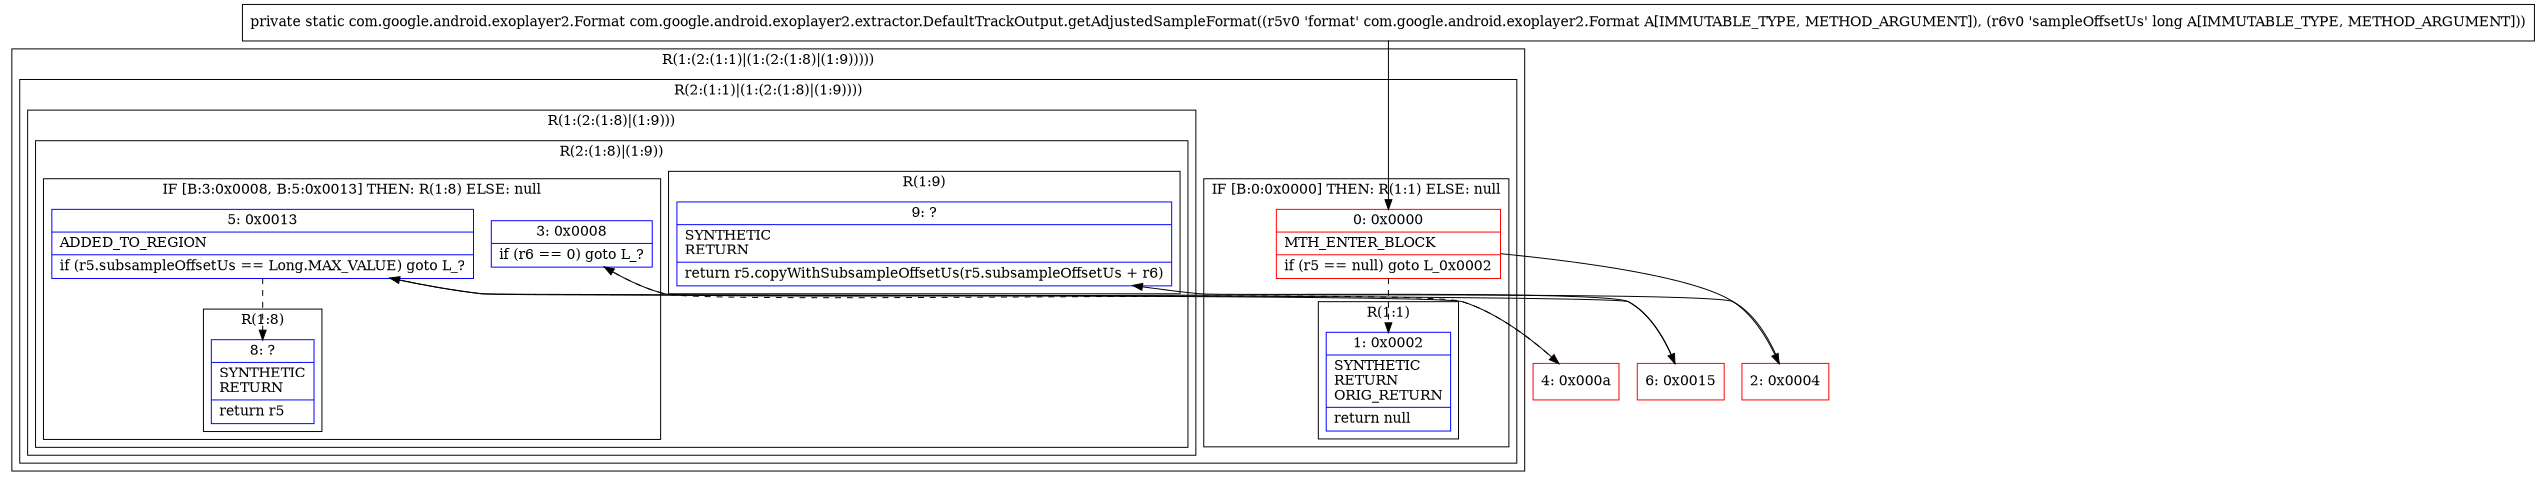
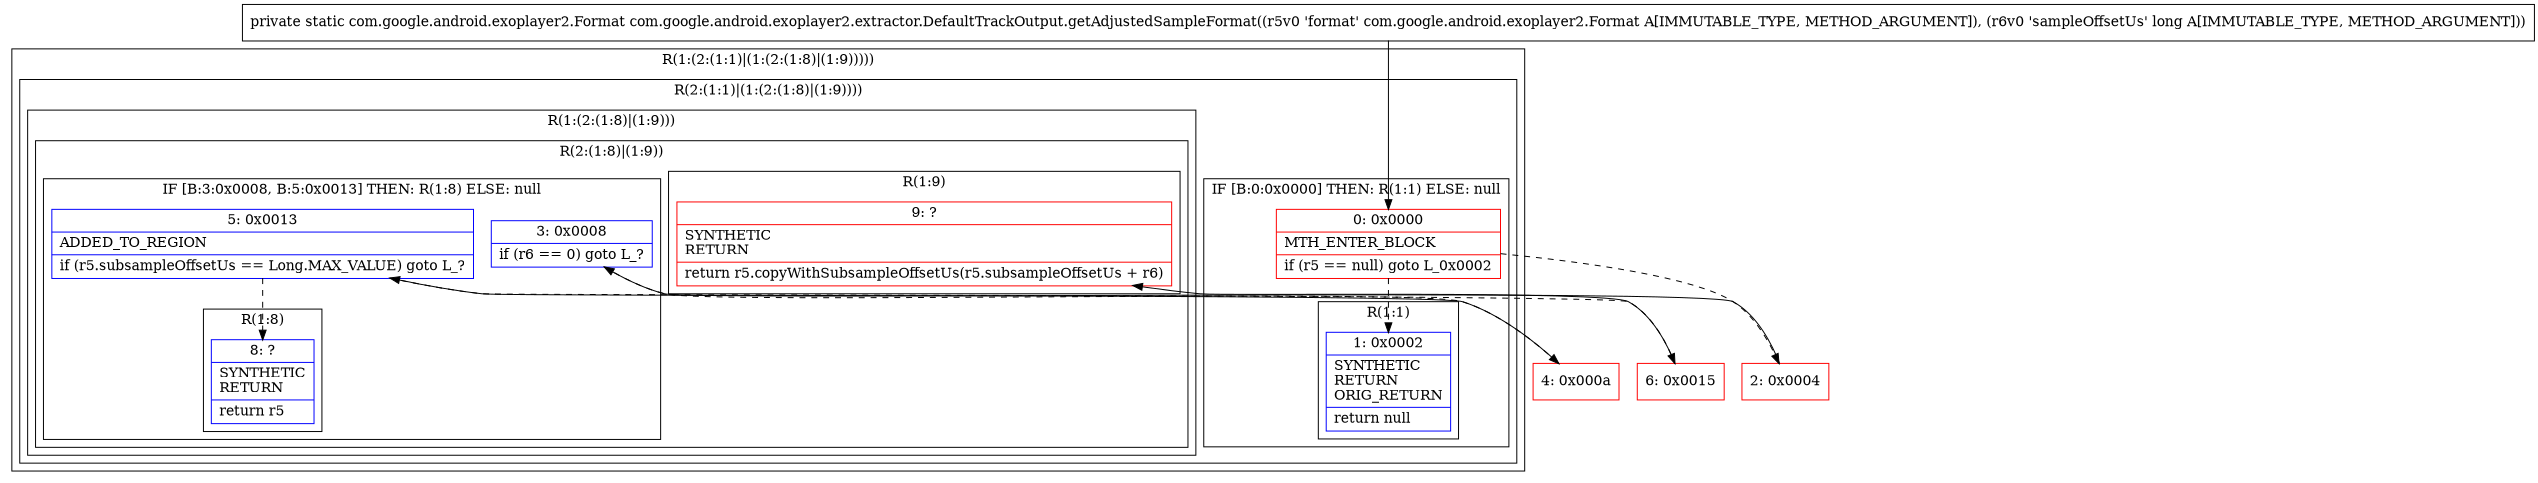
  digraph {
    node [color=blue shape=record]
    edge [style=dashed]
    n1 [label="{1\:\ 0x0002|SYNTHETIC\lRETURN\lORIG_RETURN\l|return null\l}"]
    n2 [color=red label="{0\:\ 0x0000|MTH_ENTER_BLOCK\l|if (r5 == null) goto L_0x0002\l}"]
    n3 [label="{8\:\ ?|SYNTHETIC\lRETURN\l|return r5\l}"]
    n4 [label="{3\:\ 0x0008|if (r6 == 0) goto L_?\l}"]
    n5 [label="{5\:\ 0x0013|ADDED_TO_REGION\l|if (r5.subsampleOffsetUs == Long.MAX_VALUE) goto L_?\l}"]
-   n6 [label="{9\:\ ?|SYNTHETIC\lRETURN\l|return r5.copyWithSubsampleOffsetUs(r5.subsampleOffsetUs + r6)\l}"]
+   n6 [color=red label="{9\:\ ?|SYNTHETIC\lRETURN\l|return r5.copyWithSubsampleOffsetUs(r5.subsampleOffsetUs + r6)\l}"]
    n7 [color=red label="{2\:\ 0x0004}"]
    n8 [color=red label="{4\:\ 0x000a}"]
    n9 [color=red label="{6\:\ 0x0015}"]
    n10 [label="{private static com.google.android.exoplayer2.Format com.google.android.exoplayer2.extractor.DefaultTrackOutput.getAdjustedSampleFormat((r5v0 'format' com.google.android.exoplayer2.Format A[IMMUTABLE_TYPE, METHOD_ARGUMENT]), (r6v0 'sampleOffsetUs' long A[IMMUTABLE_TYPE, METHOD_ARGUMENT])) }" color=""]
    subgraph cluster_1 {
      label="R(1:(2:(1:1)|(1:(2:(1:8)|(1:9)))))"
      subgraph cluster_2 {
        label="R(2:(1:1)|(1:(2:(1:8)|(1:9))))"
        subgraph cluster_3 {
          label="IF [B:0:0x0000] THEN: R(1:1) ELSE: null"
          n2
          subgraph cluster_4 {
            label="R(1:1)"
            n1
          }
        }
        subgraph cluster_5 {
          label="R(1:(2:(1:8)|(1:9)))"
          subgraph cluster_6 {
            label="R(2:(1:8)|(1:9))"
            subgraph cluster_7 {
              label="IF [B:3:0x0008, B:5:0x0013] THEN: R(1:8) ELSE: null"
              n4
              n5
              subgraph cluster_8 {
                label="R(1:8)"
                n3
              }
            }
            subgraph cluster_9 {
              label="R(1:9)"
              n6
            }
          }
        }
      }
    }
    n2 -> n1
-   n2 -> n7 [style=solid]
+   n2 -> n7
    n4 -> n8
    n5 -> n3
-   n5 -> n9 [style=solid]
+   n5 -> n9
    n7 -> n4 [style=""]
    n8 -> n5 [style=""]
    n9 -> n6 [style=""]
    n10 -> n2 [style=""]
  }
